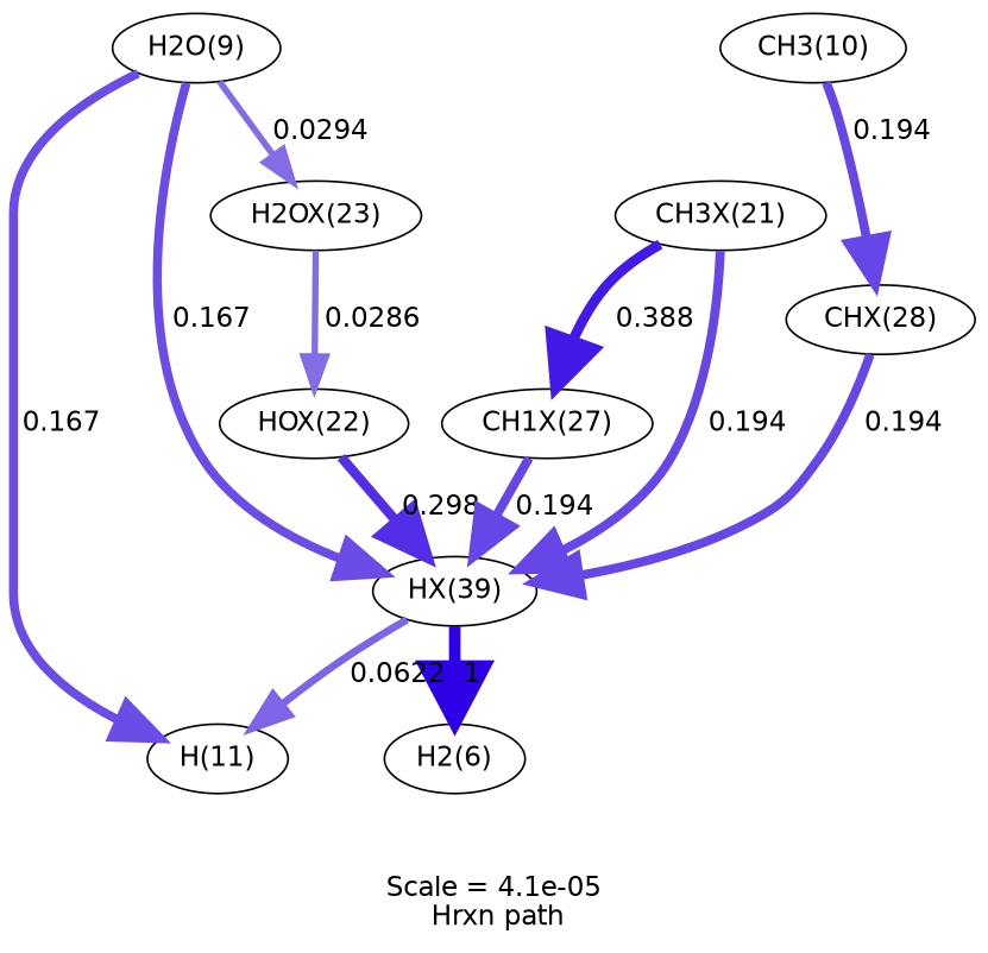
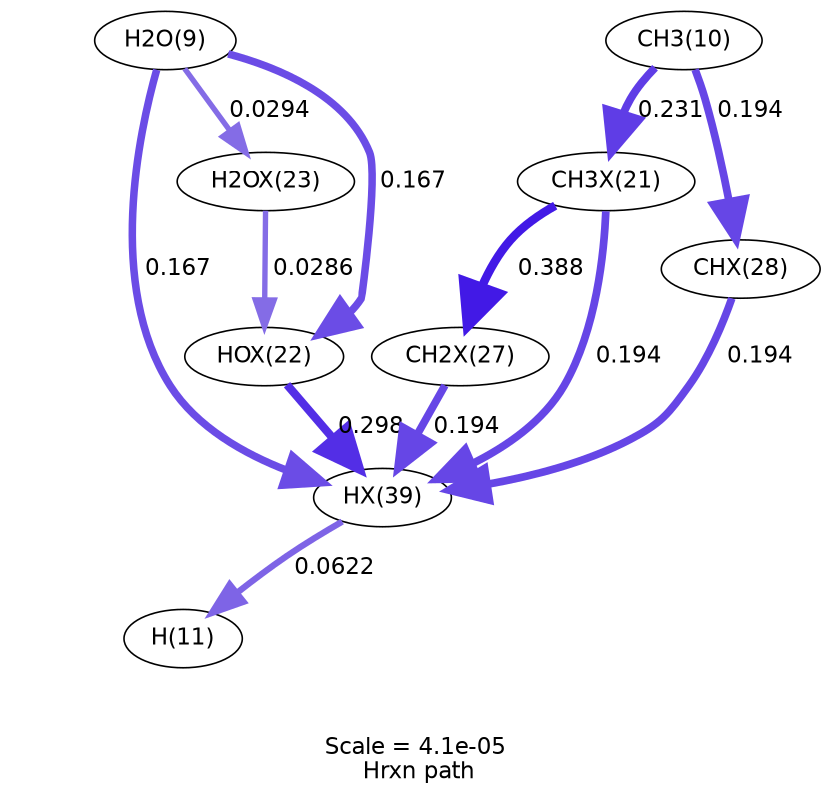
  digraph {
    fontname=Helvetica
    label="Scale = 4.1e-05\l Hrxn path"
    node [fontname=Helvetica]
    edge [arrowsize=2.38 color="0.7, 0.694, 0.9" fontname=Helvetica penwidth=4.76]
    n1 [label="HX(39)"]
-   n2 [label="H2(6)"]
    n3 [label="H(11)"]
    n4 [label="HOX(22)"]
    n5 [label="CH3X(21)"]
-   n6 [label="CH1X(27)"]
+   n6 [label="CH2X(27)"]
    n7 [label="H2O(9)"]
    n8 [label="H2OX(23)"]
    n9 [label="CHX(28)"]
    n10 [label="CH3(10)"]
-   n1 -> n2 [arrowsize=3 color="0.7, 1.5, 0.9" label=" 1" penwidth=6]
    n1 -> n3 [arrowsize=1.95 color="0.7, 0.562, 0.9" label=" 0.0622" penwidth=3.9]
    n4 -> n1 [arrowsize=2.54 color="0.7, 0.798, 0.9" label=" 0.298" penwidth=5.09]
    n5 -> n1 [label=" 0.194"]
    n5 -> n6 [arrowsize=2.64 color="0.7, 0.888, 0.9" label=" 0.388" penwidth=5.29]
    n6 -> n1 [label=" 0.194"]
    n7 -> n1 [arrowsize=2.32 color="0.7, 0.667, 0.9" label=" 0.167" penwidth=4.65]
-   n7 -> n3 [arrowsize=2.32 color="0.7, 0.667, 0.9" label=" 0.167" penwidth=4.65]
+   n7 -> n4 [arrowsize=2.32 color="0.7, 0.667, 0.9" label=" 0.167" penwidth=4.65]
    n7 -> n8 [arrowsize=1.67 color="0.7, 0.529, 0.9" label=" 0.0294" penwidth=3.34]
    n8 -> n4 [arrowsize=1.66 color="0.7, 0.529, 0.9" label=" 0.0286" penwidth=3.32]
    n9 -> n1 [label=" 0.194"]
+   n10 -> n5 [arrowsize=2.45 color="0.7, 0.731, 0.9" label=" 0.231" penwidth=4.9]
    n10 -> n9 [label=" 0.194"]
  }
